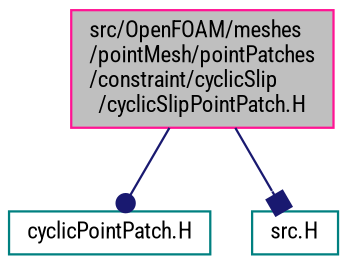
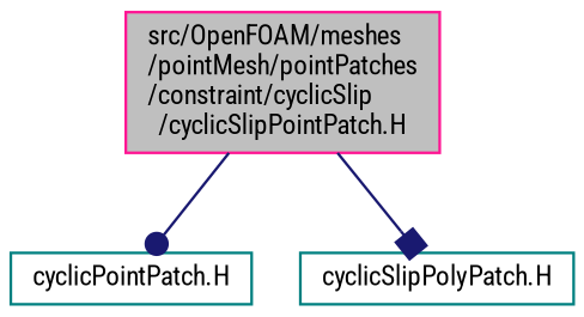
  digraph {
    fontname="Roboto Condensed"
    node [color=teal fontname="Roboto Condensed" fontsize=10 shape=record]
    edge [color=midnightblue fontname="Roboto Condensed" fontsize=10 labelfontname=Helvetica labelfontsize=10 style=solid]
    n1 [color=deeppink fillcolor=grey75 fontcolor=black height=0.2 label="src/OpenFOAM/meshes\l/pointMesh/pointPatches\l/constraint/cyclicSlip\l/cyclicSlipPointPatch.H" style=filled width=0.4]
    n2 [height=0.2 label="cyclicPointPatch.H" width=0.4]
-   n3 [height=0.2 label="src.H" width=0.4]
+   n3 [height=0.2 label="cyclicSlipPolyPatch.H" width=0.4]
    n1 -> n2 [arrowhead=dot]
    n1 -> n3 [arrowhead=box]
  }
